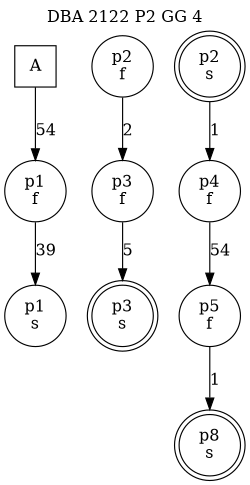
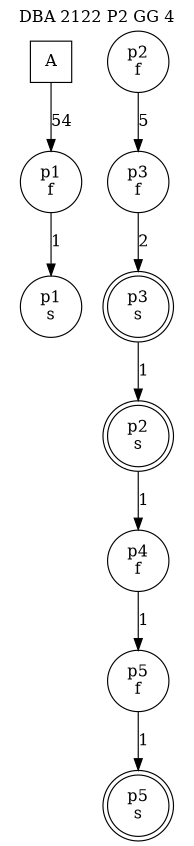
  digraph {
    label=" DBA 2122 P2 GG 4 "
    labelloc=tl
    rankdir=TB
    node [shape=circle]
    n1 [label=A shape=square]
    n2 [label="p1\nf"]
    n3 [label="p1\ns"]
    n4 [label="p2\nf"]
    n5 [label="p3\nf"]
    n6 [label="p3\ns" shape=doublecircle]
    n7 [label="p2\ns" shape=doublecircle]
    n8 [label="p4\nf"]
    n9 [label="p5\nf"]
-   n10 [label="p8\ns" shape=doublecircle]
+   n10 [label="p5\ns" shape=doublecircle]
    n1 -> n2 [label=54]
-   n2 -> n3 [label=39]
-   n4 -> n5 [label=2]
-   n5 -> n6 [label=5]
+   n2 -> n3 [label=1]
+   n4 -> n5 [label=5]
+   n5 -> n6 [label=2]
+   n6 -> n7 [label=1]
    n7 -> n8 [label=1]
-   n8 -> n9 [label=54]
+   n8 -> n9 [label=1]
    n9 -> n10 [label=1]
  }
